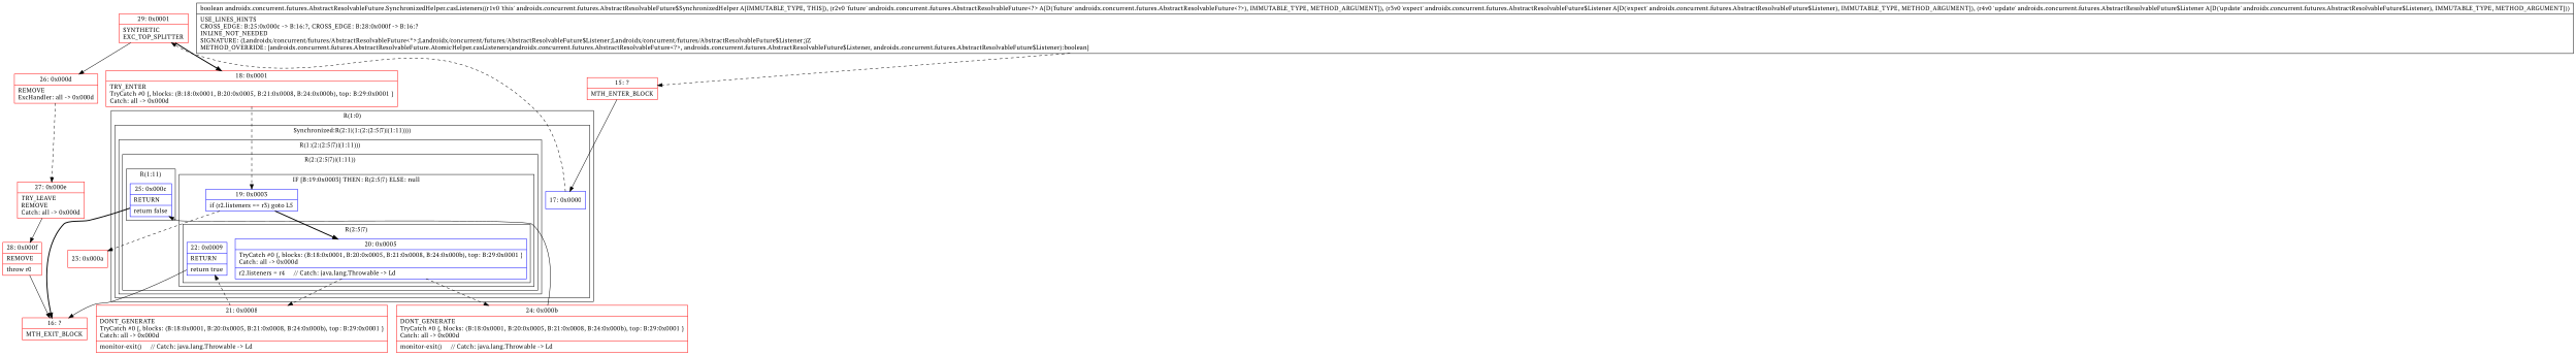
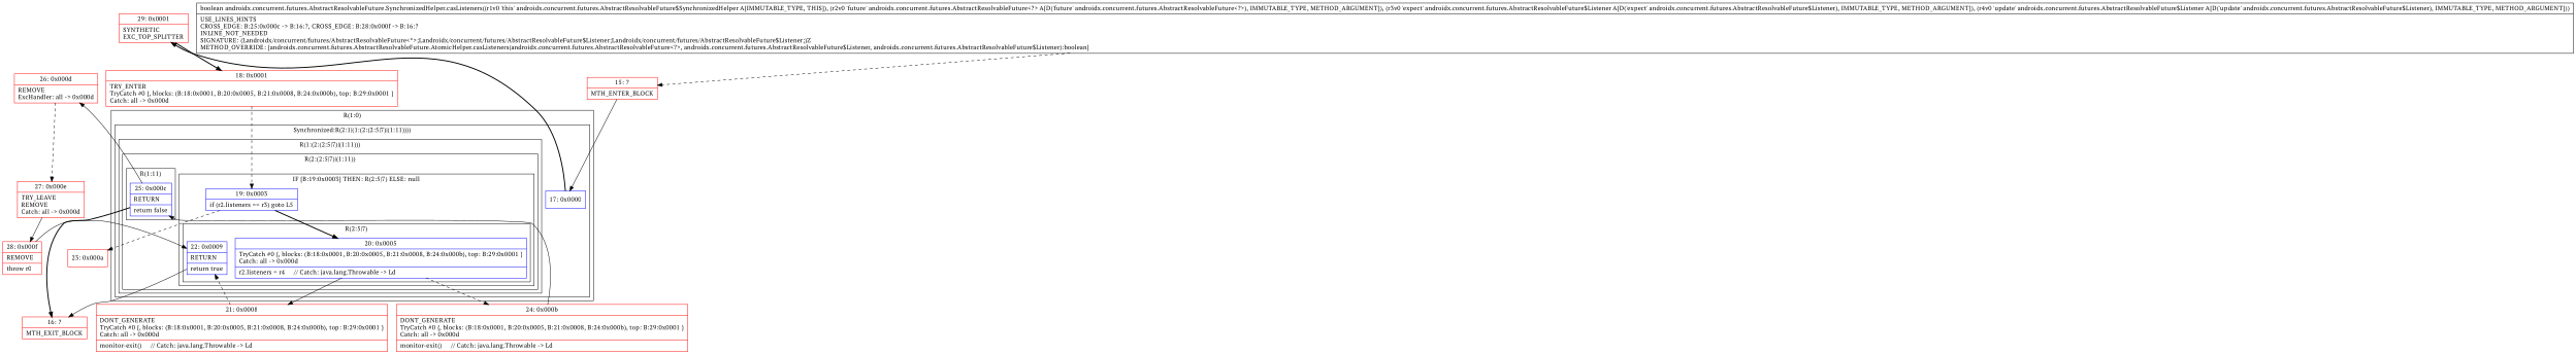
  digraph {
    fontname="PT Serif"
    node [color=red fontname="PT Serif" shape=record]
    edge [fontname="PT Serif" style=solid]
    n1 [color=blue label="{20\:\ 0x0005|TryCatch #0 \{, blocks: (B:18:0x0001, B:20:0x0005, B:21:0x0008, B:24:0x000b), top: B:29:0x0001 \}\lCatch: all \-\> 0x000d\l|r2.listeners = r4     \/\/ Catch: java.lang.Throwable \-\> Ld\l}"]
    n2 [color=blue label="{22\:\ 0x0009|RETURN\l|return true\l}"]
    n3 [color=blue label="{19\:\ 0x0003|if (r2.listeners == r3) goto L5\l}"]
    n4 [color=blue label="{25\:\ 0x000c|RETURN\l|return false\l}"]
    n5 [color=blue label="{17\:\ 0x0000}"]
    n6 [label="{21\:\ 0x0008|DONT_GENERATE\lTryCatch #0 \{, blocks: (B:18:0x0001, B:20:0x0005, B:21:0x0008, B:24:0x000b), top: B:29:0x0001 \}\lCatch: all \-\> 0x000d\l|monitor\-exit()     \/\/ Catch: java.lang.Throwable \-\> Ld\l}"]
    n7 [label="{24\:\ 0x000b|DONT_GENERATE\lTryCatch #0 \{, blocks: (B:18:0x0001, B:20:0x0005, B:21:0x0008, B:24:0x000b), top: B:29:0x0001 \}\lCatch: all \-\> 0x000d\l|monitor\-exit()     \/\/ Catch: java.lang.Throwable \-\> Ld\l}"]
    n8 [label="{16\:\ ?|MTH_EXIT_BLOCK\l}"]
    n9 [label="{23\:\ 0x000a}"]
    n10 [label="{29\:\ 0x0001|SYNTHETIC\lEXC_TOP_SPLITTER\l}"]
    n11 [label="{18\:\ 0x0001|TRY_ENTER\lTryCatch #0 \{, blocks: (B:18:0x0001, B:20:0x0005, B:21:0x0008, B:24:0x000b), top: B:29:0x0001 \}\lCatch: all \-\> 0x000d\l}"]
    n12 [label="{26\:\ 0x000d|REMOVE\lExcHandler: all \-\> 0x000d\l}"]
    n13 [label="{15\:\ ?|MTH_ENTER_BLOCK\l}"]
    n14 [label="{27\:\ 0x000e|TRY_LEAVE\lREMOVE\lCatch: all \-\> 0x000d\l}"]
    n15 [label="{28\:\ 0x000f|REMOVE\l|throw r0\l}"]
    n16 [label="{boolean androidx.concurrent.futures.AbstractResolvableFuture.SynchronizedHelper.casListeners((r1v0 'this' androidx.concurrent.futures.AbstractResolvableFuture$SynchronizedHelper A[IMMUTABLE_TYPE, THIS]), (r2v0 'future' androidx.concurrent.futures.AbstractResolvableFuture\<?\> A[D('future' androidx.concurrent.futures.AbstractResolvableFuture\<?\>), IMMUTABLE_TYPE, METHOD_ARGUMENT]), (r3v0 'expect' androidx.concurrent.futures.AbstractResolvableFuture$Listener A[D('expect' androidx.concurrent.futures.AbstractResolvableFuture$Listener), IMMUTABLE_TYPE, METHOD_ARGUMENT]), (r4v0 'update' androidx.concurrent.futures.AbstractResolvableFuture$Listener A[D('update' androidx.concurrent.futures.AbstractResolvableFuture$Listener), IMMUTABLE_TYPE, METHOD_ARGUMENT]))  | USE_LINES_HINTS\lCROSS_EDGE: B:25:0x000c \-\> B:16:?, CROSS_EDGE: B:28:0x000f \-\> B:16:?\lINLINE_NOT_NEEDED\lSIGNATURE: (Landroidx\/concurrent\/futures\/AbstractResolvableFuture\<*\>;Landroidx\/concurrent\/futures\/AbstractResolvableFuture$Listener;Landroidx\/concurrent\/futures\/AbstractResolvableFuture$Listener;)Z\lMETHOD_OVERRIDE: [androidx.concurrent.futures.AbstractResolvableFuture.AtomicHelper.casListeners(androidx.concurrent.futures.AbstractResolvableFuture\<?\>, androidx.concurrent.futures.AbstractResolvableFuture$Listener, androidx.concurrent.futures.AbstractResolvableFuture$Listener):boolean]\l}" color=""]
    subgraph cluster_1 {
      label="R(1:0)"
      subgraph cluster_2 {
        label="Synchronized:R(2:1|(1:(2:(2:5|7)|(1:11))))"
        n5
        subgraph cluster_3 {
          label="R(1:(2:(2:5|7)|(1:11)))"
          subgraph cluster_4 {
            label="R(2:(2:5|7)|(1:11))"
            subgraph cluster_5 {
              label="IF [B:19:0x0003] THEN: R(2:5|7) ELSE: null"
              n3
              subgraph cluster_6 {
                label="R(2:5|7)"
                n1
                n2
              }
            }
            subgraph cluster_7 {
              label="R(1:11)"
              n4
            }
          }
        }
      }
    }
-   n1 -> n6 [style=dashed]
+   n1 -> n6
    n1 -> n7 [style=dashed]
    n2 -> n8
    n3 -> n1 [style=bold]
    n3 -> n9 [style=dashed]
    n4 -> n8 [style=bold]
-   n5 -> n10 [style=dashed]
+   n5 -> n10 [style=bold]
    n6 -> n2 [style=dashed]
    n7 -> n4
    n10 -> n11 [style=bold]
-   n10 -> n12
+   n4 -> n12
    n11 -> n3 [style=dashed]
    n12 -> n14 [style=dashed]
    n13 -> n5
    n14 -> n15
-   n15 -> n8
+   n15 -> n2
    n16 -> n13 [style=dashed]
  }
